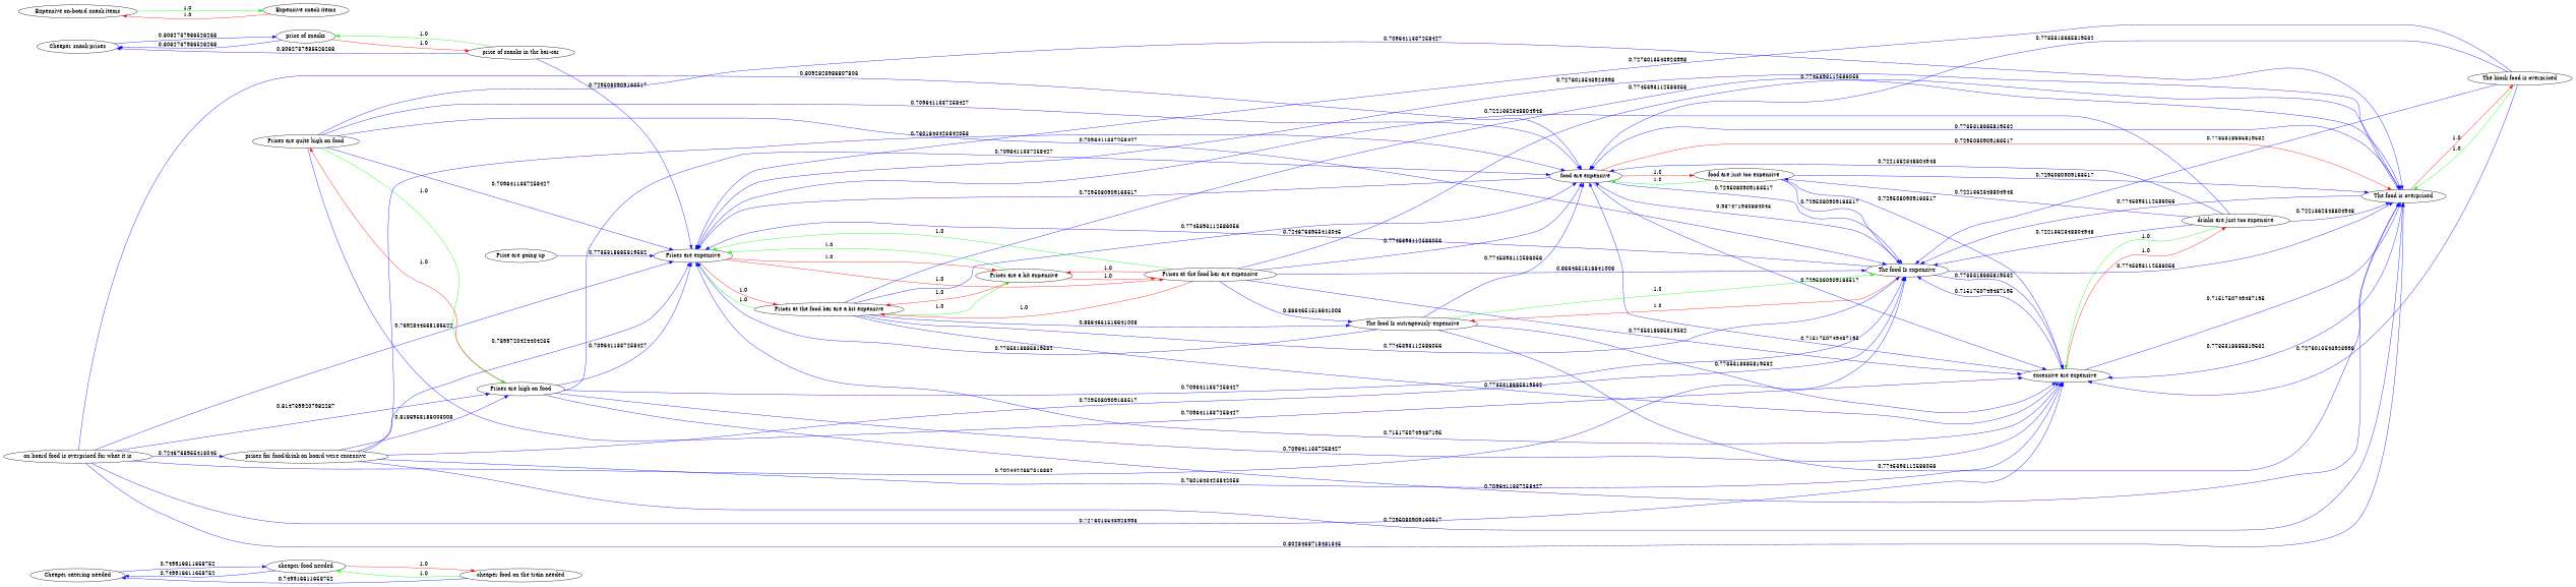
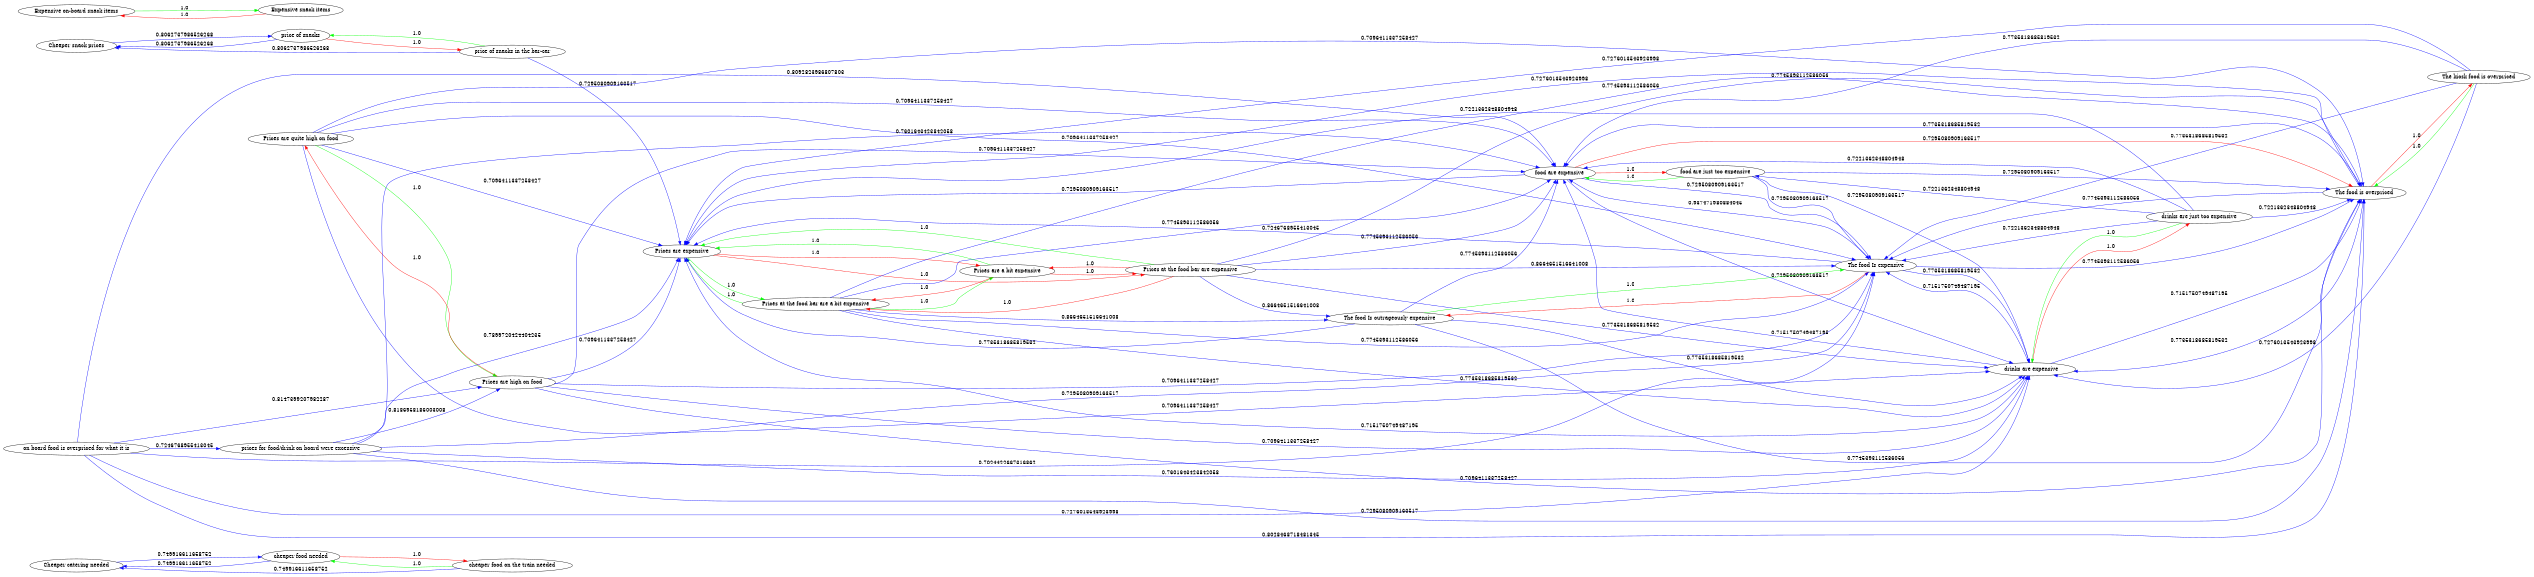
  digraph {
    rankdir=LR
    edge [color=blue]
    "Cheaper catering needed"
    "cheaper food needed"
    "cheaper food on the train needed"
    "Cheaper snack prices"
    "price of snacks"
    "price of snacks in the bar-car"
    "Expensive on-board snack items"
    "Expensive snack items"
-   "Price are going up"
    "Prices are expensive"
    "Prices at the food bar are a bit expensive"
    "Prices at the food bar are expensive"
    "Prices are a bit expensive"
    "Prices are quite high on food"
    "Prices are high on food"
    "The food Is expensive"
    "The food is overpriced"
-   "drinks are expensive" [label="excessive are expensive"]
+   "drinks are expensive"
    "food are expensive"
    "The food Is outrageously expensive"
    "The kiosk food is overpriced"
    "drinks are just too expensive"
    "food are just too expensive"
    "on board food is overpriced for what it is"
    "prices for food/drink on board were excessive"
    "Cheaper catering needed" -> "cheaper food needed" [label=0.749916611658752]
    "cheaper food needed" -> "Cheaper catering needed" [label=0.749916611658752]
    "cheaper food needed" -> "cheaper food on the train needed" [color=red label=1.0]
    "cheaper food on the train needed" -> "Cheaper catering needed" [label=0.749916611658752]
    "cheaper food on the train needed" -> "cheaper food needed" [color=green label=1.0]
    "Cheaper snack prices" -> "price of snacks" [label=0.8062737986526268]
    "price of snacks" -> "Cheaper snack prices" [label=0.8062737986526268]
    "price of snacks" -> "price of snacks in the bar-car" [color=red label=1.0]
    "price of snacks in the bar-car" -> "Cheaper snack prices" [label=0.8062737986526268]
    "price of snacks in the bar-car" -> "price of snacks" [color=green label=1.0]
    "price of snacks in the bar-car" -> "Prices are expensive" [label=0.7295080909163517]
    "Expensive on-board snack items" -> "Expensive snack items" [color=green label=1.0]
    "Expensive snack items" -> "Expensive on-board snack items" [color=red label=1.0]
-   "Price are going up" -> "Prices are expensive" [label=0.7735318685819532]
-   "Prices are expensive" -> "Prices at the food bar are a bit expensive" [color=red label=1.0]
+   "Prices are expensive" -> "Prices at the food bar are a bit expensive" [color=green label=1.0]
    "Prices are expensive" -> "Prices at the food bar are expensive" [color=red label=1.0]
    "Prices are expensive" -> "Prices are a bit expensive" [color=red label=1.0]
    "Prices at the food bar are a bit expensive" -> "Prices are expensive" [color=green label=1.0]
    "Prices at the food bar are a bit expensive" -> "Prices are a bit expensive" [color=green label=1.0]
    "Prices at the food bar are a bit expensive" -> "The food Is expensive" [label=0.7745393112586056]
    "Prices at the food bar are a bit expensive" -> "The food is overpriced" [label=0.7745393112586056]
    "Prices at the food bar are a bit expensive" -> "drinks are expensive" [label=0.7735318685819532]
    "Prices at the food bar are a bit expensive" -> "food are expensive" [label=0.7745393112586056]
    "Prices at the food bar are a bit expensive" -> "The food Is outrageously expensive" [label=0.8664651516641008]
    "Prices at the food bar are expensive" -> "Prices are expensive" [color=green label=1.0]
    "Prices at the food bar are expensive" -> "Prices at the food bar are a bit expensive" [color=red label=1.0]
    "Prices at the food bar are expensive" -> "Prices are a bit expensive" [color=red label=1.0]
    "Prices at the food bar are expensive" -> "The food Is expensive" [label=0.8664651516641008]
    "Prices at the food bar are expensive" -> "The food is overpriced" [label=0.7745393112586056]
    "Prices at the food bar are expensive" -> "drinks are expensive" [label=0.7735318685819532]
    "Prices at the food bar are expensive" -> "food are expensive" [label=0.7745393112586056]
    "Prices at the food bar are expensive" -> "The food Is outrageously expensive" [label=0.8664651516641008]
    "Prices are a bit expensive" -> "Prices are expensive" [color=green label=1.0]
    "Prices are a bit expensive" -> "Prices at the food bar are a bit expensive" [color=red label=1.0]
    "Prices are a bit expensive" -> "Prices at the food bar are expensive" [color=red label=1.0]
    "Prices are quite high on food" -> "Prices are expensive" [label=0.7096411337258427]
    "Prices are quite high on food" -> "Prices are high on food" [color=green label=1.0]
    "Prices are quite high on food" -> "The food Is expensive" [label=0.7096411337258427]
    "Prices are quite high on food" -> "The food is overpriced" [label=0.7096411337258427]
    "Prices are quite high on food" -> "drinks are expensive" [label=0.7096411337258427]
    "Prices are quite high on food" -> "food are expensive" [label=0.7096411337258427]
    "Prices are high on food" -> "Prices are expensive" [label=0.7096411337258427]
    "Prices are high on food" -> "Prices are quite high on food" [color=red label=1.0]
    "Prices are high on food" -> "The food Is expensive" [label=0.7096411337258427]
    "Prices are high on food" -> "The food is overpriced" [label=0.7096411337258427]
    "Prices are high on food" -> "drinks are expensive" [label=0.7096411337258427]
    "Prices are high on food" -> "food are expensive" [label=0.7096411337258427]
    "The food Is expensive" -> "Prices are expensive" [label=0.7246768955413045]
    "The food Is expensive" -> "The food is overpriced" [label=0.7745393112586056]
    "The food Is expensive" -> "drinks are expensive" [label=0.7735318685819532]
    "The food Is expensive" -> "food are expensive" [label=0.937471980884045]
    "The food Is expensive" -> "The food Is outrageously expensive" [color=red label=1.0]
    "The food is overpriced" -> "Prices are expensive" [label=0.7276013543923998]
    "The food is overpriced" -> "The food Is expensive" [label=0.7745393112586056]
    "The food is overpriced" -> "drinks are expensive" [label=0.7735318685819532]
    "The food is overpriced" -> "food are expensive" [label=0.7735318685819532]
    "The food is overpriced" -> "The kiosk food is overpriced" [color=red label=1.0]
    "drinks are expensive" -> "Prices are expensive" [label=0.7151750749487195]
    "drinks are expensive" -> "The food Is expensive" [label=0.7151750749487195]
    "drinks are expensive" -> "The food is overpriced" [label=0.7151750749487195]
    "drinks are expensive" -> "food are expensive" [label=0.7151750749487195]
    "drinks are expensive" -> "drinks are just too expensive" [color=red label=1.0]
    "food are expensive" -> "Prices are expensive" [label=0.7295080909163517]
    "food are expensive" -> "The food Is expensive" [label=0.7295080909163517]
    "food are expensive" -> "The food is overpriced" [color=red label=0.7295080909163517]
    "food are expensive" -> "drinks are expensive" [label=0.7295080909163517]
    "food are expensive" -> "food are just too expensive" [color=red label=1.0]
    "The food Is outrageously expensive" -> "Prices are expensive" [label=0.7735318685819532]
    "The food Is outrageously expensive" -> "The food Is expensive" [color=green label=1.0]
    "The food Is outrageously expensive" -> "The food is overpriced" [label=0.7745393112586056]
    "The food Is outrageously expensive" -> "drinks are expensive" [label=0.7735318685819532]
    "The food Is outrageously expensive" -> "food are expensive" [label=0.7745393112586056]
    "The kiosk food is overpriced" -> "Prices are expensive" [label=0.7276013543923998]
    "The kiosk food is overpriced" -> "The food Is expensive" [label=0.7735318685819532]
    "The kiosk food is overpriced" -> "The food is overpriced" [color=green label=1.0]
    "The kiosk food is overpriced" -> "drinks are expensive" [label=0.7276013543923998]
    "The kiosk food is overpriced" -> "food are expensive" [label=0.7735318685819532]
    "drinks are just too expensive" -> "Prices are expensive" [label=0.7221362348804948]
    "drinks are just too expensive" -> "The food Is expensive" [label=0.7221362348804948]
    "drinks are just too expensive" -> "The food is overpriced" [label=0.7221362348804948]
    "drinks are just too expensive" -> "drinks are expensive" [color=green label=1.0]
    "drinks are just too expensive" -> "food are expensive" [label=0.7221362348804948]
    "drinks are just too expensive" -> "food are just too expensive" [label=0.7221362348804948]
    "food are just too expensive" -> "The food Is expensive" [label=0.7295080909163517]
    "food are just too expensive" -> "The food is overpriced" [label=0.7295080909163517]
    "food are just too expensive" -> "drinks are expensive" [label=0.7295080909163517]
    "food are just too expensive" -> "food are expensive" [color=green label=1.0]
-   "on board food is overpriced for what it is" -> "Prices are expensive" [label=0.7692844568186522]
    "on board food is overpriced for what it is" -> "Prices are high on food" [label=0.8147399207982287]
    "on board food is overpriced for what it is" -> "The food Is expensive" [label=0.7024422667316862]
    "on board food is overpriced for what it is" -> "The food is overpriced" [label=0.8028468718481345]
    "on board food is overpriced for what it is" -> "drinks are expensive" [label=0.7276013543923998]
    "on board food is overpriced for what it is" -> "food are expensive" [label=0.8092823986807803]
    "on board food is overpriced for what it is" -> "prices for food/drink on board were excessive" [label=0.7246768955413045]
    "prices for food/drink on board were excessive" -> "Prices are expensive" [label=0.7899720424404235]
    "prices for food/drink on board were excessive" -> "Prices are high on food" [label=0.8186958186003008]
    "prices for food/drink on board were excessive" -> "The food Is expensive" [label=0.7295080909163517]
    "prices for food/drink on board were excessive" -> "The food is overpriced" [label=0.7295080909163517]
    "prices for food/drink on board were excessive" -> "drinks are expensive" [label=0.7601643423842058]
    "prices for food/drink on board were excessive" -> "food are expensive" [label=0.7601643423842058]
  }
